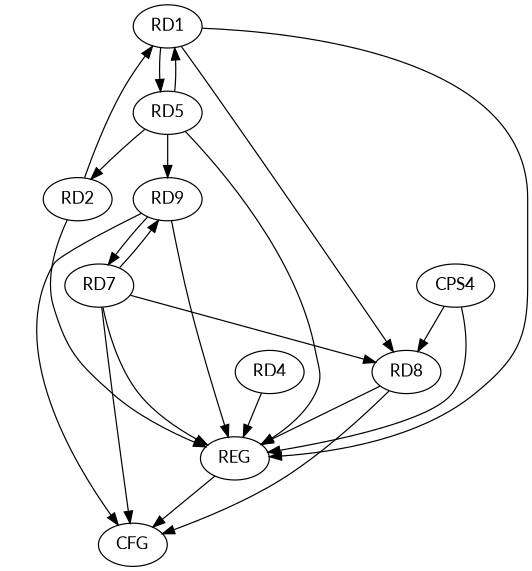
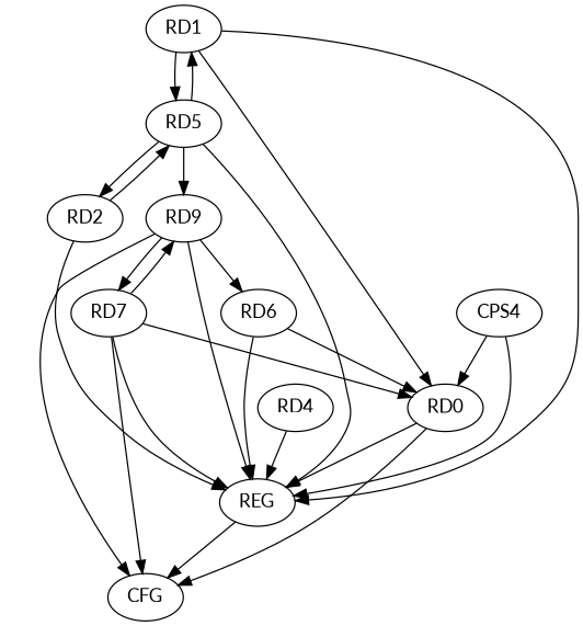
  strict digraph {
    fontname=Lato
    node [fontname=Lato]
    edge [fontname=Lato]
    n1 [label=RD1]
    n2 [label=RD5]
-   n3 [label=RD8]
+   n3 [label=RD0]
    n4 [label=REG]
    n5 [label=RD2]
    n6 [label=RD9]
    n7 [label=CFG]
    n8 [label=RD4]
+   n9 [label=RD6]
    n10 [label=RD7]
    n11 [label=CPS4]
    n1 -> n2
    n1 -> n3
    n1 -> n4
    n2 -> n1
    n2 -> n4
    n2 -> n5
    n2 -> n6
    n3 -> n4
    n3 -> n7
    n4 -> n7
-   n5 -> n1
+   n5 -> n2
    n5 -> n4
    n6 -> n4
    n6 -> n7
+   n6 -> n9
    n6 -> n10
    n8 -> n4
+   n9 -> n3
+   n9 -> n4
    n10 -> n3
    n10 -> n4
    n10 -> n6
    n10 -> n7
    n11 -> n3
    n11 -> n4
  }
